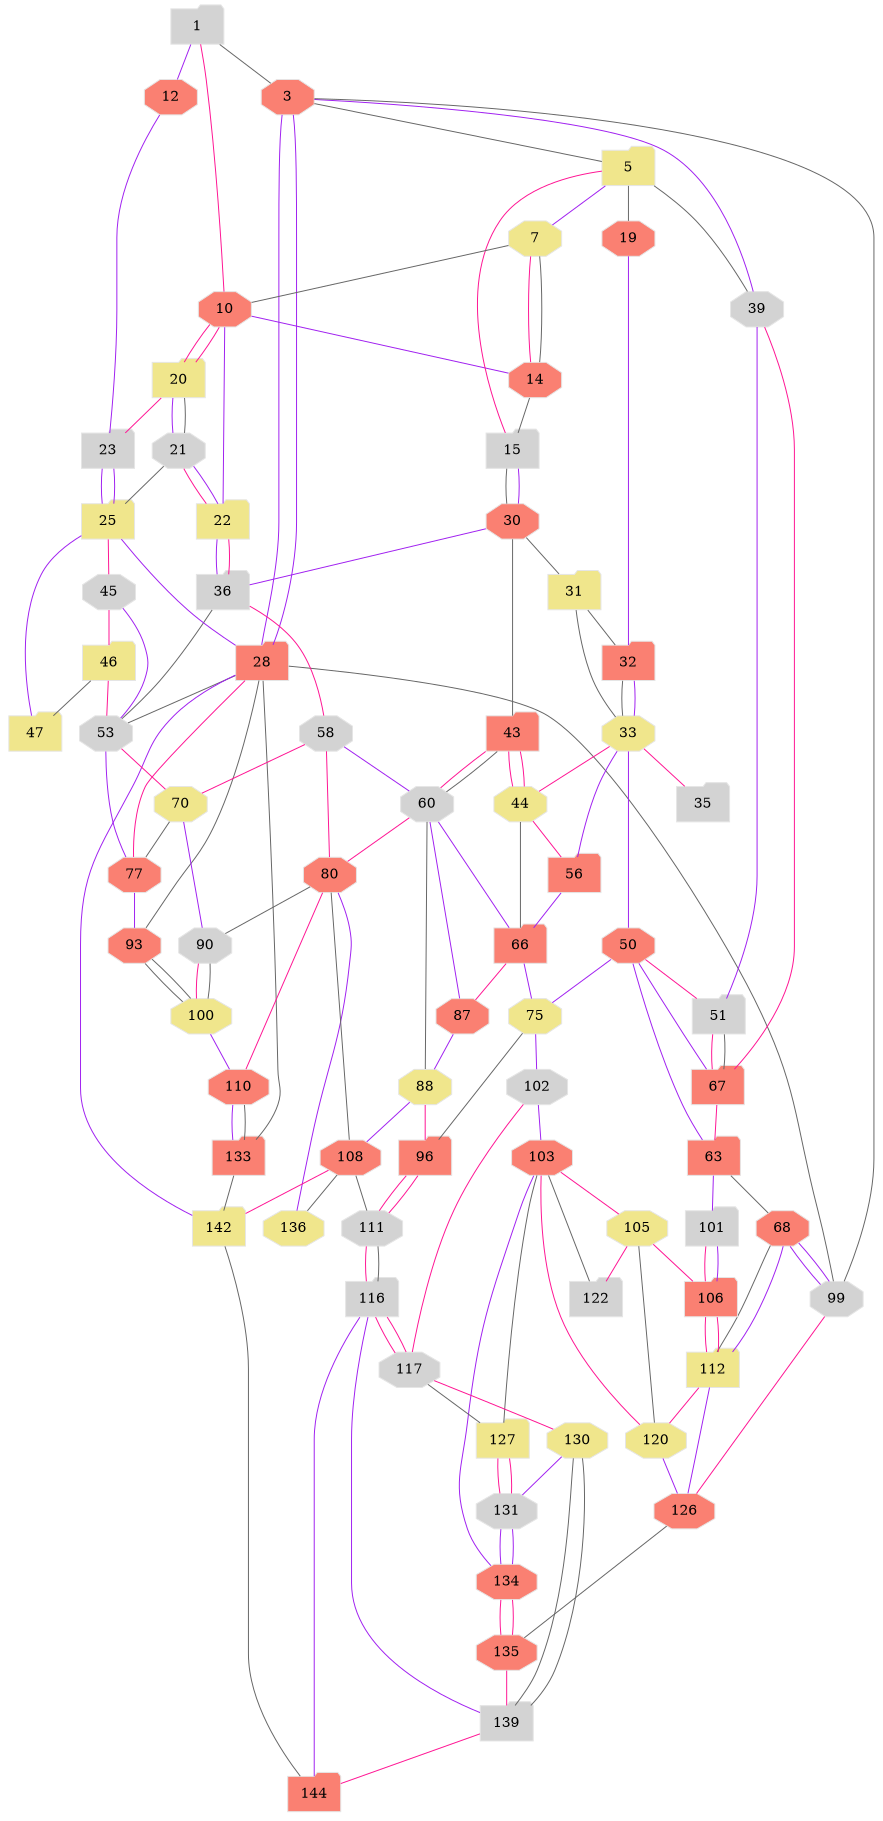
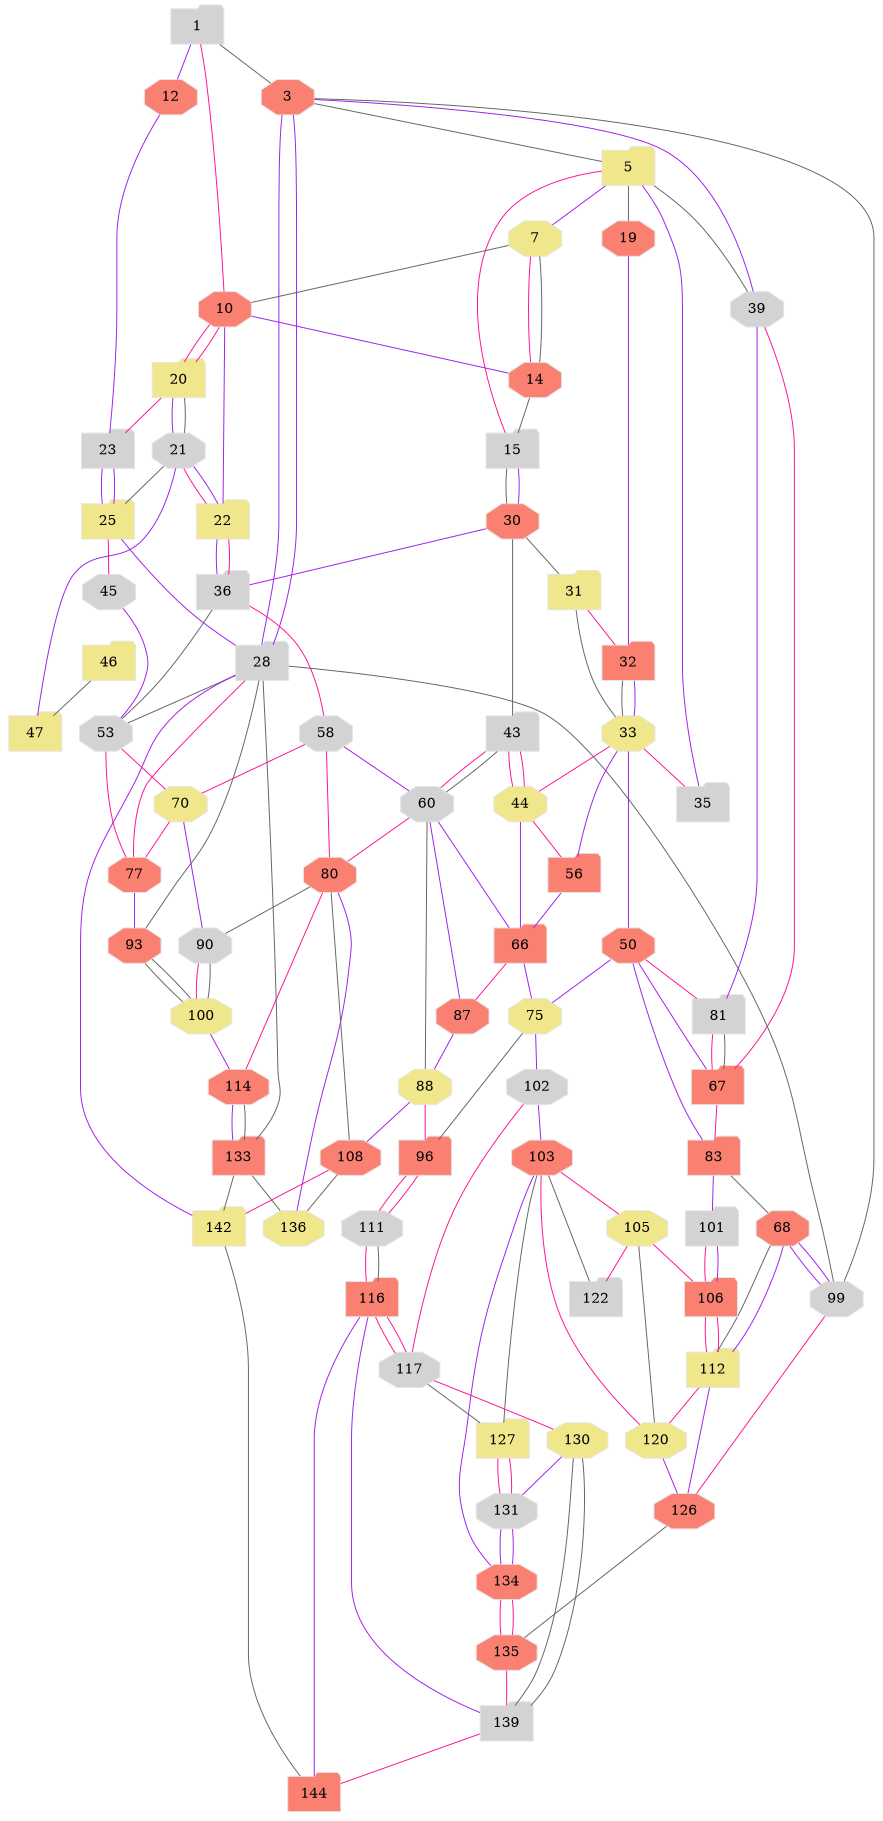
  graph {
    node [color=gray90 fillcolor=salmon shape=octagon style=filled]
    edge [color=purple]
    1 [fillcolor=lightgrey shape=folder super="+9+2"]
    3 [super="+4"]
    10 [super="+11"]
    12
    5 [fillcolor=khaki shape=folder super="+17+6"]
-   28 [shape=folder super="+61"]
+   28 [fillcolor=lightgrey shape=folder super="+61"]
    39 [fillcolor=lightgrey super="+40"]
    99 [fillcolor=lightgrey]
    14
    20 [fillcolor=khaki shape=folder]
    22 [fillcolor=khaki shape=folder]
    23 [fillcolor=lightgrey shape=folder super="+24"]
    7 [fillcolor=khaki super="+8"]
    15 [fillcolor=lightgrey shape=folder]
    19
    35 [fillcolor=lightgrey shape=folder super="+41"]
    53 [fillcolor=lightgrey super="+57"]
    77 [super="+78"]
    93
    133 [shape=folder super="+138"]
    142 [fillcolor=khaki shape=folder super="+143"]
-   51 [fillcolor=lightgrey shape=folder]
+   51 [fillcolor=lightgrey shape=folder label=81]
    67 [shape=folder super="+72+68"]
    126 [super="+129"]
    30 [super="+37"]
    32 [shape=folder]
    21 [fillcolor=lightgrey]
    36 [fillcolor=lightgrey shape=folder super="+54"]
    25 [fillcolor=khaki shape=folder super="+26+27"]
    31 [fillcolor=khaki shape=folder]
-   43 [shape=folder]
+   43 [fillcolor=lightgrey shape=folder]
    33 [fillcolor=khaki super="+42+34"]
    45 [fillcolor=lightgrey]
    47 [fillcolor=khaki shape=folder]
    58 [fillcolor=lightgrey super="+59"]
    46 [fillcolor=khaki shape=folder super="+52"]
    70 [fillcolor=khaki super="+79"]
    100 [fillcolor=khaki super="+113"]
    136 [fillcolor=khaki]
    144 [shape=folder]
    44 [fillcolor=khaki super="+55"]
    60 [fillcolor=lightgrey super="+64"]
    50 [super="+71"]
    56 [shape=folder]
    66 [shape=folder super="+73"]
    75 [fillcolor=khaki super="+97"]
-   83 [shape=folder super="+89+84" label=63]
+   83 [shape=folder super="+89+84"]
    80 [super="+81"]
    87
    88 [fillcolor=khaki super="+94"]
    96 [shape=folder]
    102 [fillcolor=lightgrey]
    n53 [label=68]
    101 [fillcolor=lightgrey shape=folder]
    90 [fillcolor=lightgrey super="+91"]
    108 [super="+110"]
-   114 [label=110]
+   114
    111 [fillcolor=lightgrey]
    103 [super="+104+123"]
    117 [fillcolor=lightgrey super="+118"]
    112 [fillcolor=khaki shape=folder super="+121"]
    106 [shape=folder]
-   116 [fillcolor=lightgrey shape=folder super="+141"]
+   116 [shape=folder super="+141"]
    120 [fillcolor=khaki super="+125"]
    135
    105 [fillcolor=khaki super="+119"]
    122 [fillcolor=lightgrey shape=folder]
    127 [fillcolor=khaki shape=folder]
    134
    130 [fillcolor=khaki]
    131 [fillcolor=lightgrey]
    139 [fillcolor=lightgrey shape=folder super="+140"]
    1 -- 3 [color=gray40]
    1 -- 10 [color=deeppink]
    1 -- 12 [weight=2]
    3 -- 5 [color=gray40]
    3 -- 28 [weight=2]
    3 -- 28
    3 -- 39
    3 -- 99 [color=gray40]
    10 -- 14
    10 -- 20 [color=deeppink]
    10 -- 20 [color=deeppink]
    10 -- 22
    12 -- 23
    5 -- 39 [color=gray40]
    5 -- 7
    5 -- 15 [color=deeppink]
    5 -- 19 [color=gray40 weight=2]
+   5 -- 35 [weight=2]
    28 -- 99 [color=gray40]
    28 -- 53 [color=gray40]
    28 -- 77 [color=deeppink]
    28 -- 93 [color=gray40]
    28 -- 133 [color=gray40]
    28 -- 142
    39 -- 51
    39 -- 67 [color=deeppink]
    99 -- 126 [color=deeppink]
    14 -- 15 [color=gray40]
    20 -- 23 [color=deeppink]
    20 -- 21
    20 -- 21 [color=gray40]
    22 -- 36
    22 -- 36 [color=deeppink]
    23 -- 25 [weight=2]
    23 -- 25
    7 -- 10 [color=gray40]
    7 -- 14 [color=deeppink]
    7 -- 14 [color=gray40]
    15 -- 30 [color=gray40]
    15 -- 30
    19 -- 32
-   53 -- 77
+   53 -- 77 [color=deeppink]
    53 -- 70 [color=deeppink]
    77 -- 93
    93 -- 100 [color=gray40]
    93 -- 100 [color=gray40]
    133 -- 142 [color=gray40]
+   133 -- 136 [color=gray40]
    142 -- 144 [color=gray40]
    51 -- 67 [color=deeppink]
    51 -- 67 [color=gray40]
    67 -- 83 [color=deeppink weight=2]
    126 -- 135 [color=gray40]
    30 -- 36
    30 -- 31 [color=gray40]
    30 -- 43 [color=gray40]
    32 -- 33 [color=gray40]
    32 -- 33
    21 -- 22 [color=deeppink]
    21 -- 22
    21 -- 25 [color=gray40]
    36 -- 53 [color=gray40]
    36 -- 58 [color=deeppink]
    25 -- 28
    25 -- 45 [color=deeppink]
-   25 -- 47
-   31 -- 32 [color=gray40]
+   21 -- 47
+   31 -- 32 [color=deeppink]
    31 -- 33 [color=gray40]
    43 -- 44 [color=deeppink]
    43 -- 44 [color=deeppink]
    43 -- 60 [color=deeppink]
    43 -- 60 [color=gray40]
    33 -- 35 [color=deeppink weight=2]
    33 -- 44 [color=deeppink]
    33 -- 50
    33 -- 56
    45 -- 53
-   45 -- 46 [color=deeppink]
    58 -- 70 [color=deeppink]
    58 -- 60
    58 -- 80 [color=deeppink]
-   46 -- 53 [color=deeppink]
    46 -- 47 [color=gray40 weight=2]
-   70 -- 77 [color=gray40]
+   70 -- 77 [color=deeppink]
    70 -- 90
    100 -- 114
    44 -- 56 [color=deeppink]
-   44 -- 66 [color=gray40]
+   44 -- 66
    60 -- 66
    60 -- 80 [color=deeppink]
    60 -- 87
    60 -- 88 [color=gray40 weight=2]
    50 -- 51 [color=deeppink]
    50 -- 67
    50 -- 75
    50 -- 83
    56 -- 66
    66 -- 75
    66 -- 87 [color=deeppink]
    75 -- 96 [color=gray40]
    75 -- 102
    83 -- n53 [color=gray40]
    83 -- 101 [weight=2]
    80 -- 136
    80 -- 90 [color=gray40]
    80 -- 108 [color=gray40]
    80 -- 114 [color=deeppink]
    87 -- 88
    88 -- 96 [color=deeppink]
    88 -- 108
    96 -- 111 [color=deeppink]
    96 -- 111 [color=deeppink]
    102 -- 103
    102 -- 117 [color=deeppink]
    n53 -- 99
    n53 -- 99
    n53 -- 112 [color=gray40]
    n53 -- 112
    101 -- 106 [color=deeppink]
    101 -- 106
    90 -- 100 [color=deeppink weight=2]
    90 -- 100 [color=gray40]
    108 -- 142 [color=deeppink]
    108 -- 136 [color=gray40]
-   108 -- 111 [color=gray40]
    114 -- 133
    114 -- 133 [color=gray40]
    111 -- 116 [color=deeppink]
    111 -- 116 [color=gray40]
    103 -- 120 [color=deeppink]
    103 -- 105 [color=deeppink]
    103 -- 122 [color=gray40 weight=2]
    103 -- 127 [color=gray40]
    103 -- 134
    117 -- 127 [color=gray40]
    117 -- 130 [color=deeppink]
    112 -- 126
    112 -- 120 [color=deeppink]
    106 -- 112 [color=deeppink]
    106 -- 112 [color=deeppink]
    116 -- 144
    116 -- 117 [color=deeppink]
    116 -- 117 [color=deeppink]
    116 -- 139
    120 -- 126
    135 -- 139 [color=deeppink]
    105 -- 106 [color=deeppink]
    105 -- 120 [color=gray40]
    105 -- 122 [color=deeppink]
    127 -- 131 [color=deeppink]
    127 -- 131 [color=deeppink]
    134 -- 135 [color=deeppink]
    134 -- 135 [color=deeppink]
    130 -- 131
    130 -- 139 [color=gray40]
    130 -- 139 [color=gray40]
    131 -- 134
    131 -- 134
    139 -- 144 [color=deeppink]
  }
